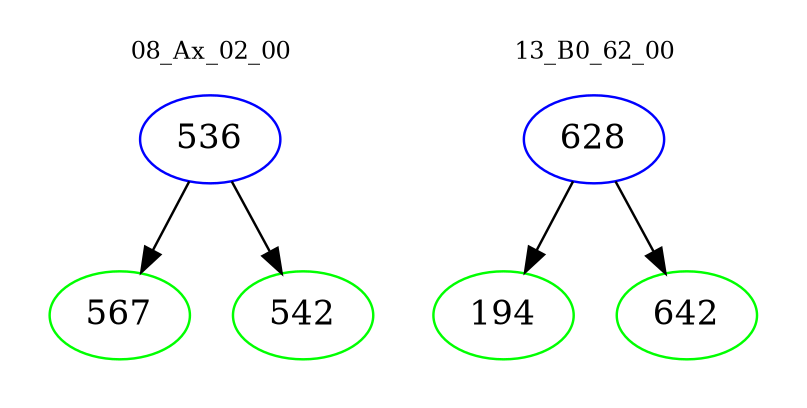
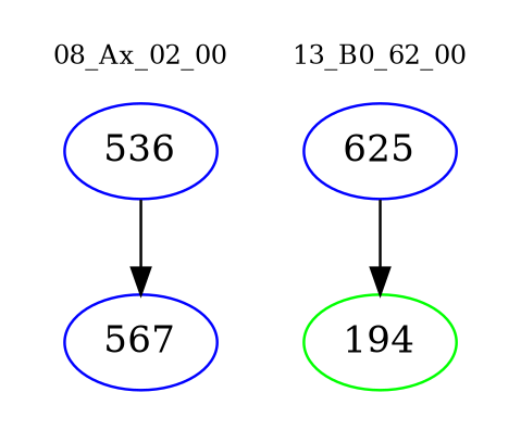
  digraph {
    node [color=green]
    edge [color=black]
    n1 [color=blue label=536]
-   n2 [label=567]
-   n3 [label=542]
-   n4 [color=blue label=628]
+   n2 [color=blue label=567]
+   n4 [color=blue label=625]
    n5 [label=194]
-   n6 [label=642]
    subgraph cluster_1 {
      color=white
      fontsize=10
      label="08_Ax_02_00"
      n1
      n2
-     n3
    }
    subgraph cluster_2 {
      color=white
      fontsize=10
      label="13_B0_62_00"
      n4
      n5
-     n6
    }
    n1 -> n2
-   n1 -> n3
    n4 -> n5
-   n4 -> n6
  }
